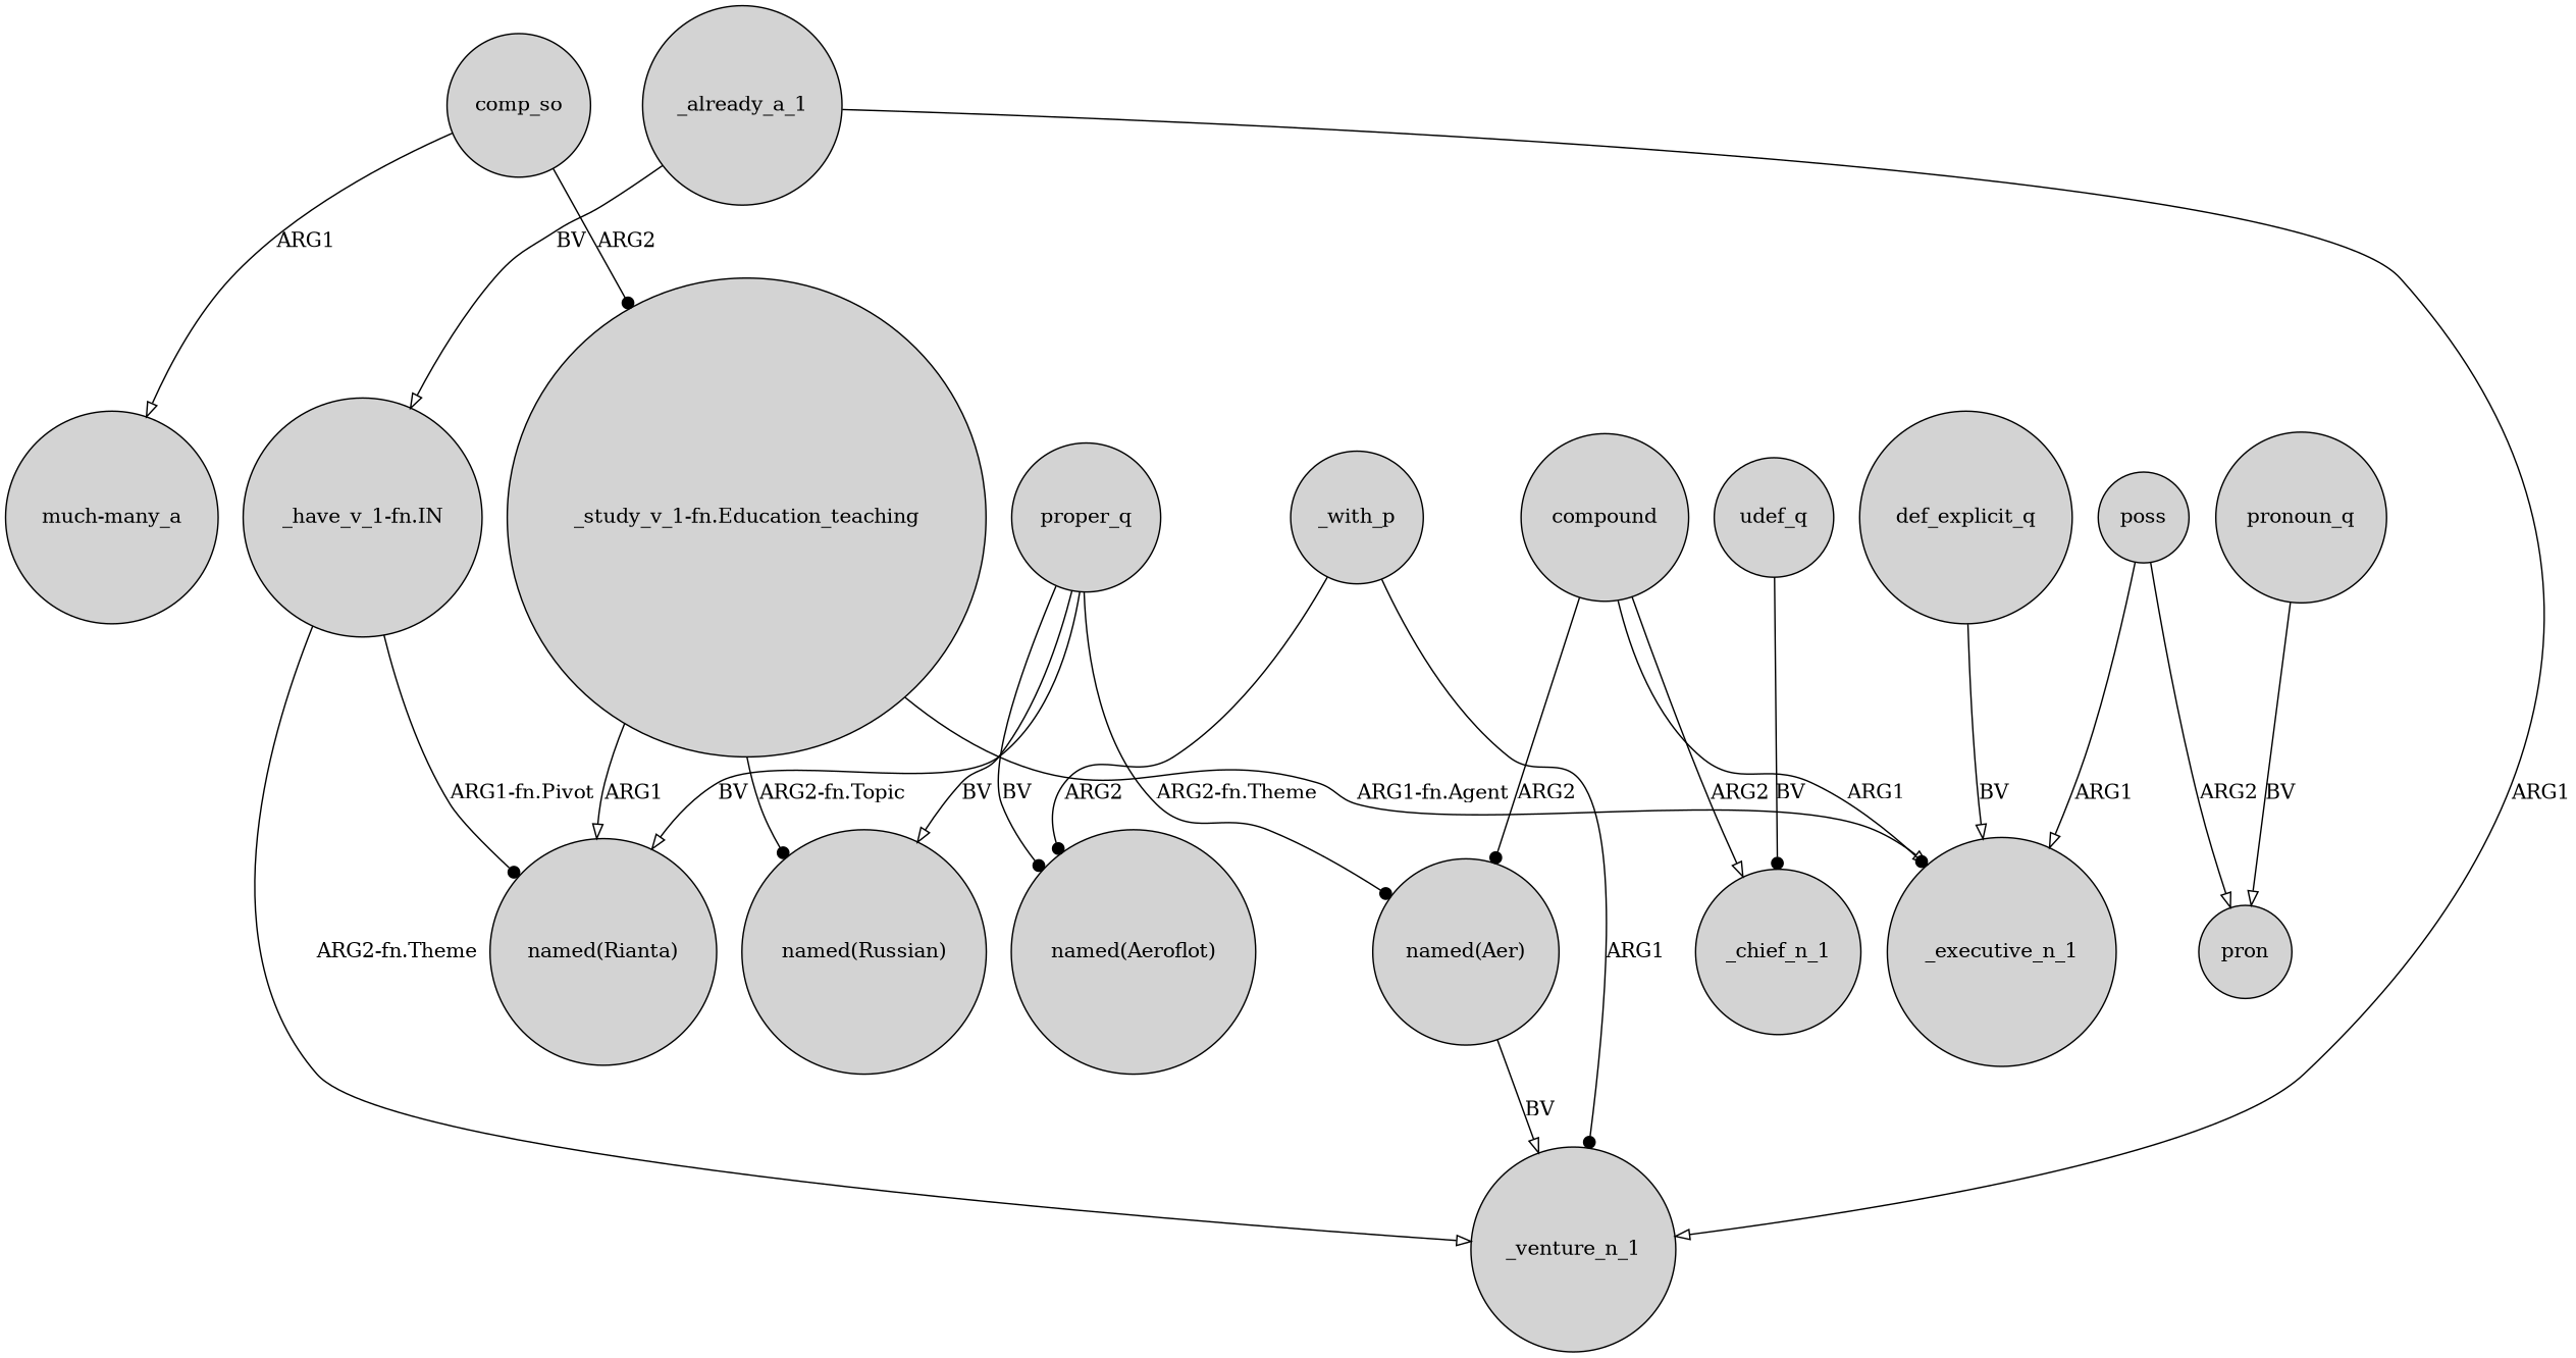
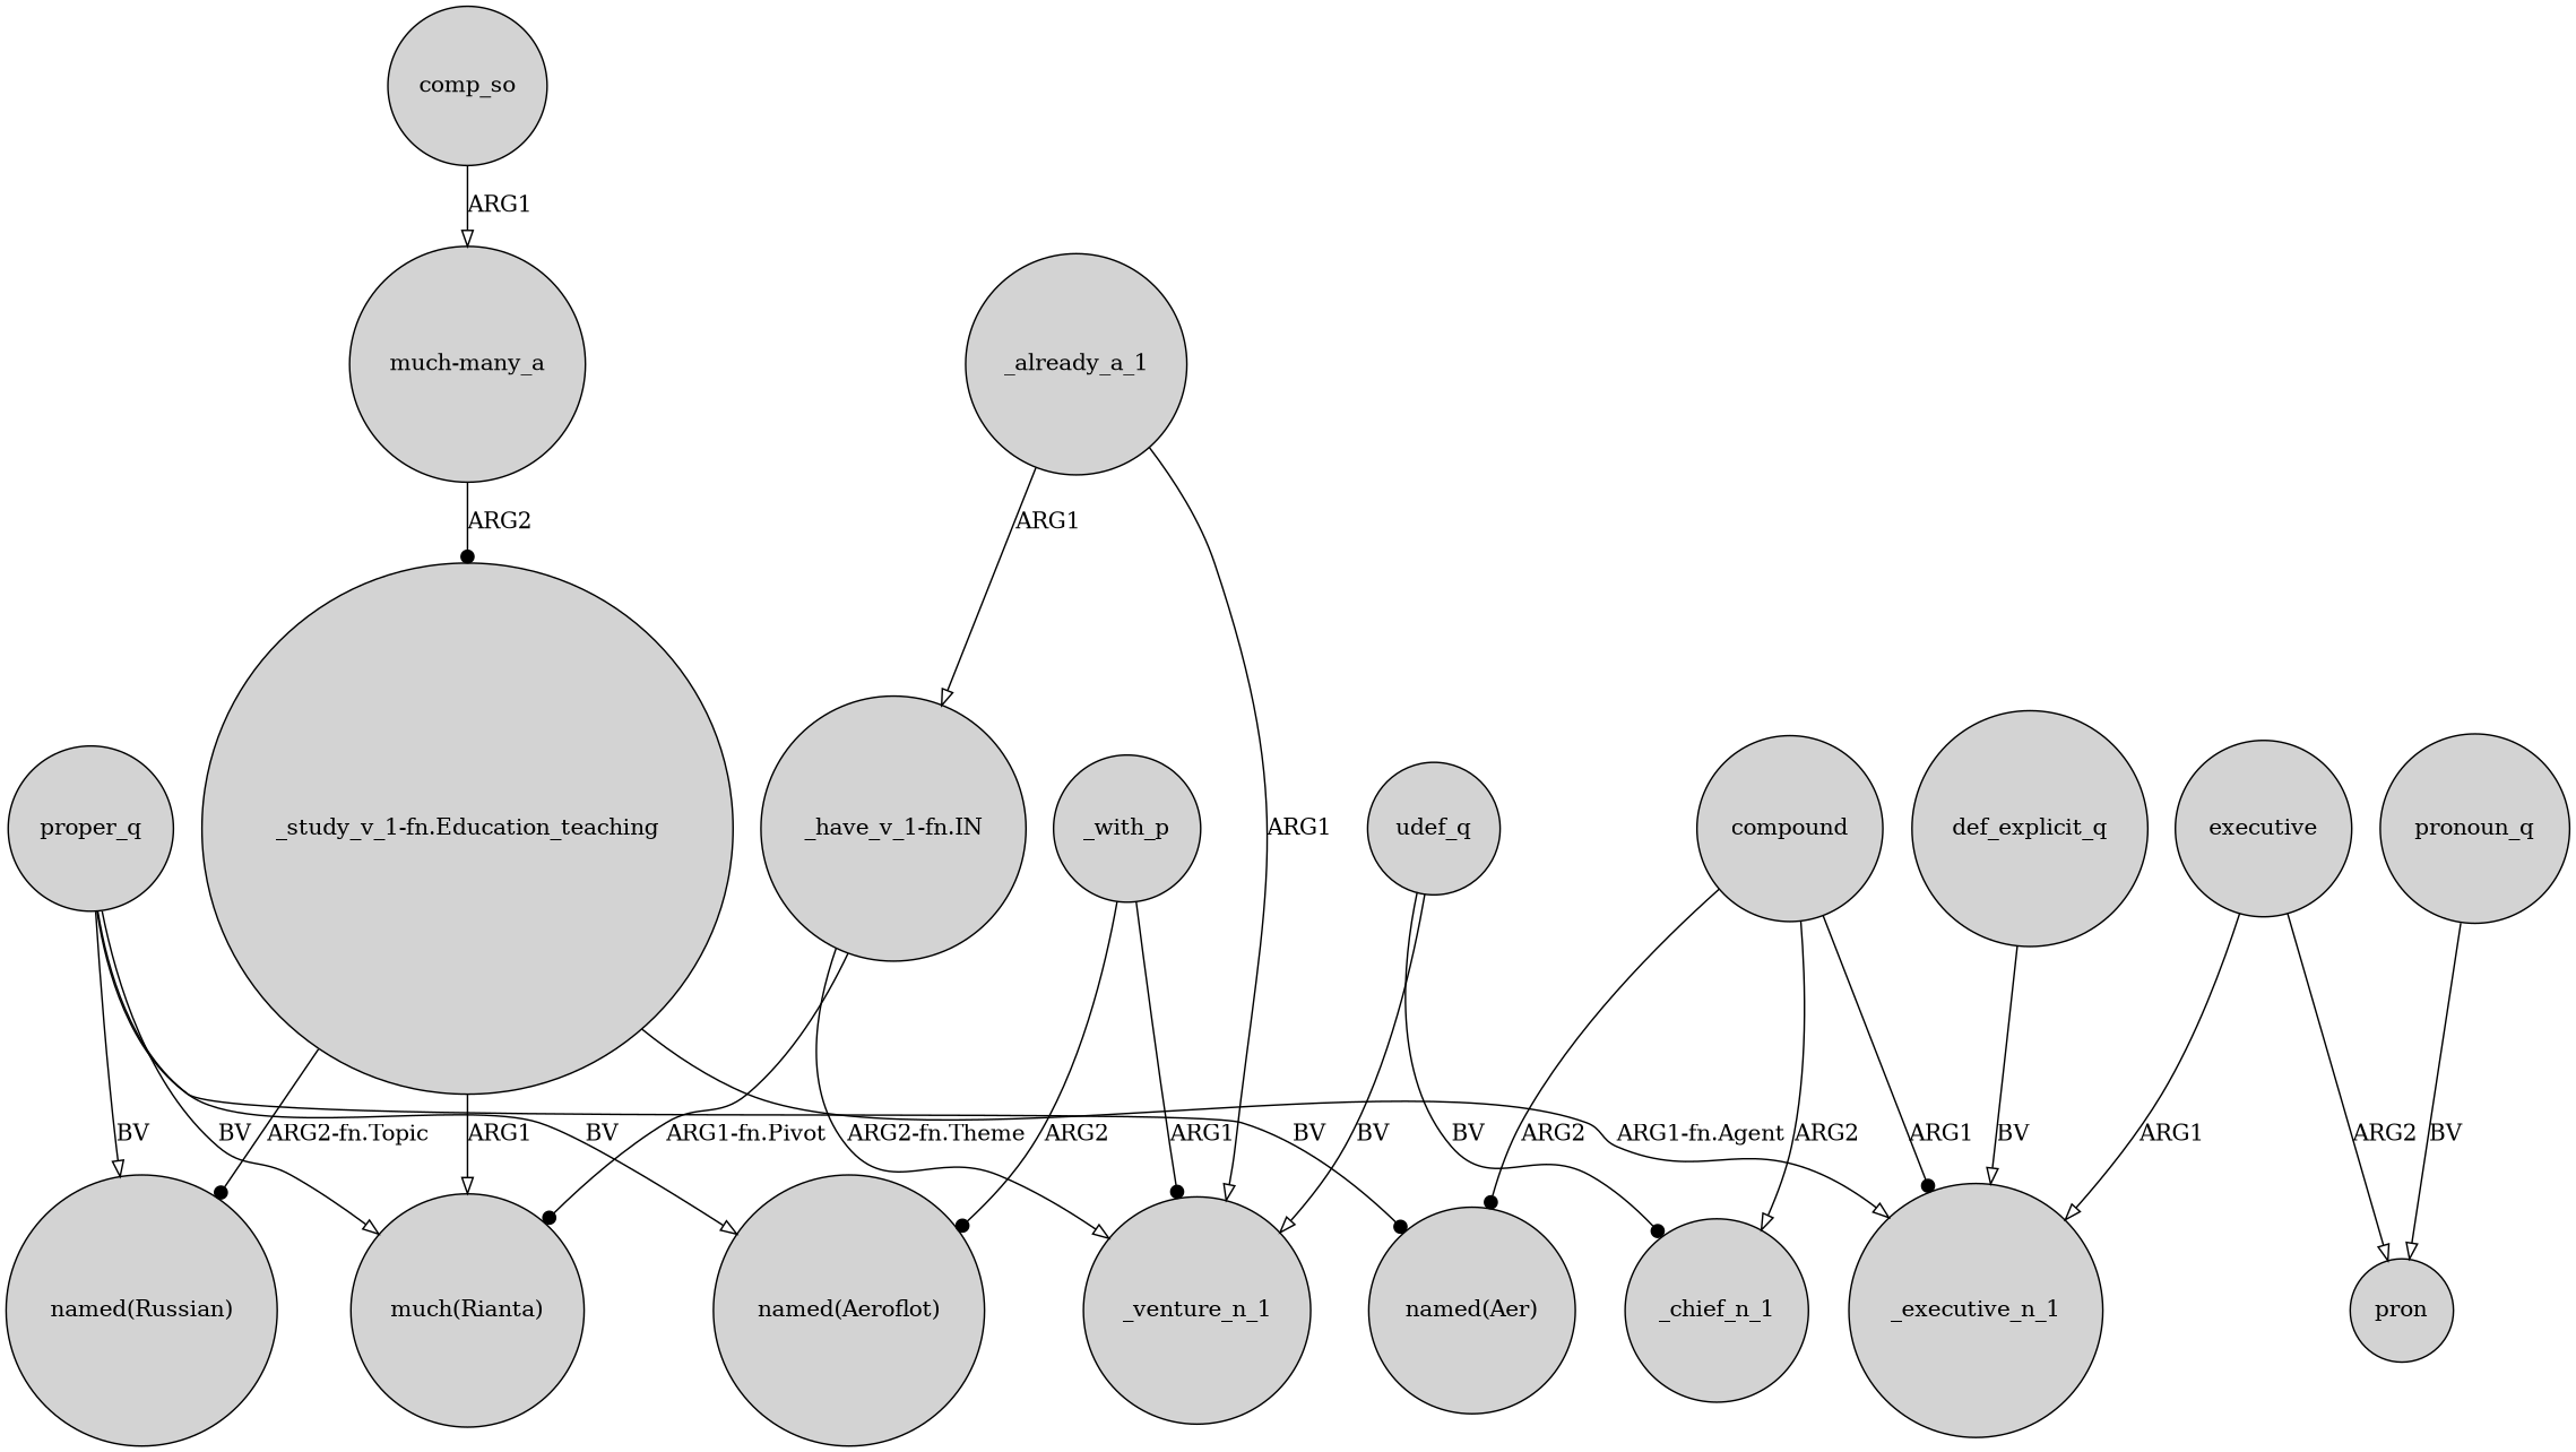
  digraph {
    node [shape=circle style=filled]
    edge [arrowhead=onormal]
    proper_q
    "named(Russian)"
    "named(Aer)"
-   "named(Rianta)"
+   "named(Rianta)" [label="much(Rianta)"]
    "named(Aeroflot)"
-   poss
+   poss [label=executive]
    pron
    _executive_n_1
    "_study_v_1-fn.Education_teaching"
    compound
    _chief_n_1
    def_explicit_q
    udef_q
    _venture_n_1
    _already_a_1
    "_have_v_1-fn.IN"
    pronoun_q
    _with_p
    comp_so
    "much-many_a"
    proper_q -> "named(Russian)" [label=BV]
-   proper_q -> "named(Aer)" [arrowhead=dot label="ARG2-fn.Theme"]
+   proper_q -> "named(Aer)" [arrowhead=dot label=BV]
    proper_q -> "named(Rianta)" [label=BV]
-   proper_q -> "named(Aeroflot)" [arrowhead=dot label=BV]
+   proper_q -> "named(Aeroflot)" [label=BV]
    poss -> pron [label=ARG2]
    poss -> _executive_n_1 [label=ARG1]
    "_study_v_1-fn.Education_teaching" -> "named(Russian)" [arrowhead=dot label="ARG2-fn.Topic"]
    "_study_v_1-fn.Education_teaching" -> "named(Rianta)" [label=ARG1]
    "_study_v_1-fn.Education_teaching" -> _executive_n_1 [label="ARG1-fn.Agent"]
    compound -> "named(Aer)" [arrowhead=dot label=ARG2]
    compound -> _executive_n_1 [arrowhead=dot label=ARG1]
    compound -> _chief_n_1 [label=ARG2]
    def_explicit_q -> _executive_n_1 [label=BV]
    udef_q -> _chief_n_1 [arrowhead=dot label=BV]
-   "named(Aer)" -> _venture_n_1 [label=BV]
+   udef_q -> _venture_n_1 [label=BV]
    _already_a_1 -> _venture_n_1 [label=ARG1]
-   _already_a_1 -> "_have_v_1-fn.IN" [label=BV]
+   _already_a_1 -> "_have_v_1-fn.IN" [label=ARG1]
    "_have_v_1-fn.IN" -> "named(Rianta)" [arrowhead=dot label="ARG1-fn.Pivot"]
    "_have_v_1-fn.IN" -> _venture_n_1 [label="ARG2-fn.Theme"]
    pronoun_q -> pron [label=BV]
    _with_p -> "named(Aeroflot)" [arrowhead=dot label=ARG2]
    _with_p -> _venture_n_1 [arrowhead=dot label=ARG1]
-   comp_so -> "_study_v_1-fn.Education_teaching" [arrowhead=dot label=ARG2]
+   "much-many_a" -> "_study_v_1-fn.Education_teaching" [arrowhead=dot label=ARG2]
    comp_so -> "much-many_a" [label=ARG1]
  }
